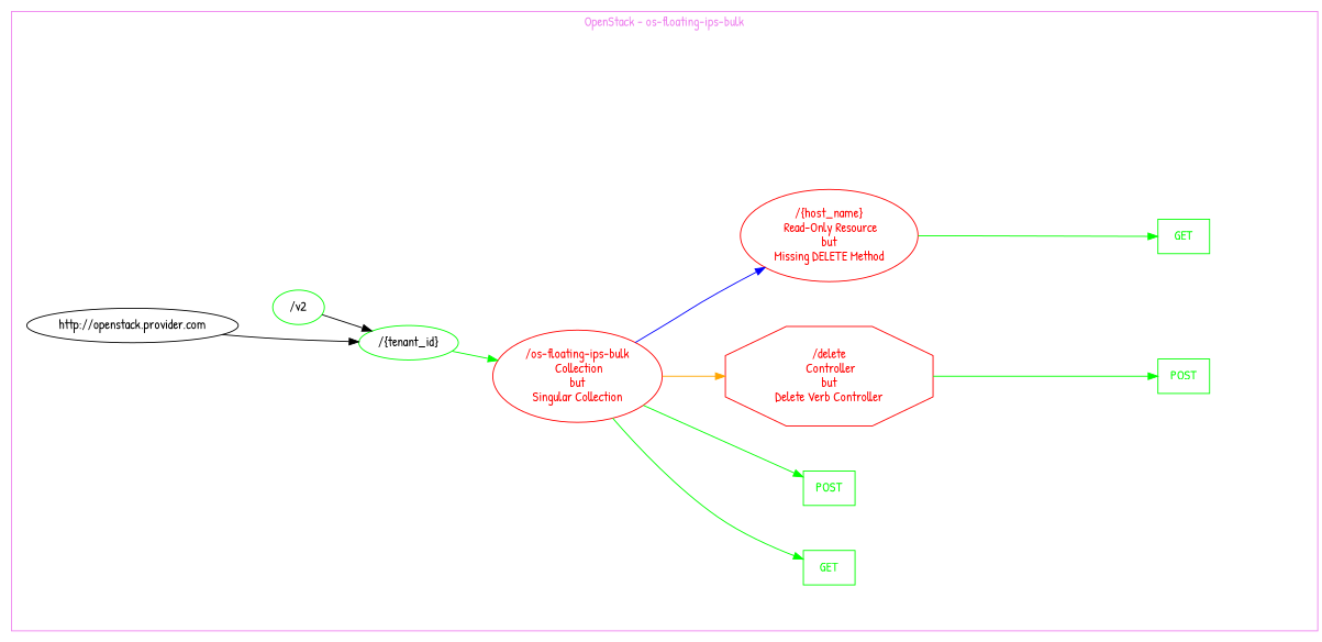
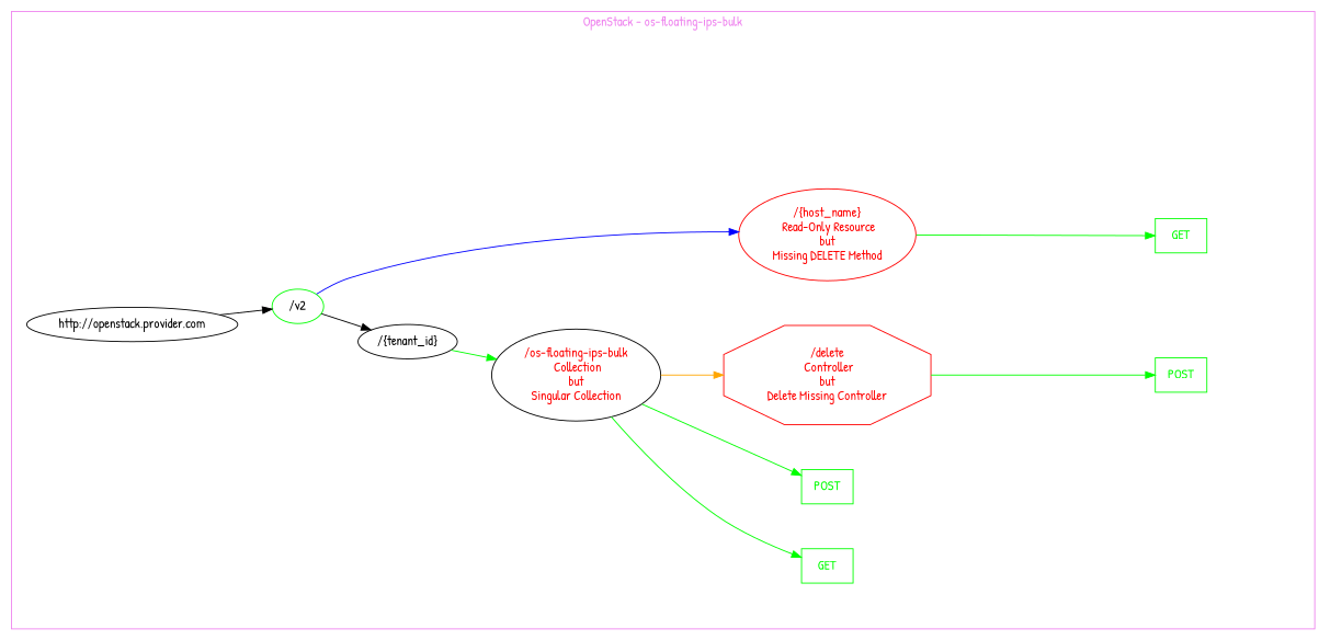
  digraph {
    fontname="Patrick Hand"
    rankdir=LR
    node [color=green fontcolor=green fontname="Patrick Hand" shape=ellipse]
    edge [color=green fontcolor=green fontname="Patrick Hand"]
    n1 [label=POST shape=box]
    n2 [label=GET shape=box]
    n3 [label=GET shape=box]
    n4 [color=red fontcolor=red label="/{host_name}\n Read-Only Resource\nbut\nMissing DELETE Method"]
    n5 [label=POST shape=box]
-   n6 [color=red fontcolor=red label="/delete\n Controller\nbut\nDelete Verb Controller" shape=octagon]
-   n7 [color=red fontcolor=red label="/os-floating-ips-bulk\n Collection\nbut\nSingular Collection"]
-   n8 [fontcolor=black label="/{tenant_id}"]
+   n6 [color=red fontcolor=red label="/delete\n Controller\nbut\nDelete Missing Controller" shape=octagon]
+   n7 [color=black fontcolor=red label="/os-floating-ips-bulk\n Collection\nbut\nSingular Collection"]
+   n8 [color=black fontcolor=black label="/{tenant_id}"]
    n9 [fontcolor=black label="/v2"]
    n10 [color=black fontcolor=black label="http://openstack.provider.com"]
    subgraph cluster_1 {
      color=violet
      fontcolor=violet
      label="OpenStack - os-floating-ips-bulk"
      subgraph cluster_2 {
        color=white
        fontcolor=white
        label="OpenStack - os-floating-ips-bulk"
        n10
        subgraph cluster_3 {
          color=white
          fontcolor=white
          label="OpenStack - os-floating-ips-bulk"
          n9
          subgraph cluster_4 {
            color=white
            fontcolor=white
            label="OpenStack - os-floating-ips-bulk"
            n8
            subgraph cluster_5 {
              color=white
              fontcolor=white
              label="OpenStack - os-floating-ips-bulk"
              n7
              subgraph cluster_6 {
                color=white
                fontcolor=white
                label="OpenStack - os-floating-ips-bulk"
                n1
              }
              subgraph cluster_7 {
                color=white
                fontcolor=white
                label="OpenStack - os-floating-ips-bulk"
                n2
              }
              subgraph cluster_8 {
                color=white
                fontcolor=white
                label="OpenStack - os-floating-ips-bulk"
                n4
                subgraph cluster_9 {
                  color=white
                  fontcolor=white
                  label="OpenStack - os-floating-ips-bulk"
                  n3
                }
              }
              subgraph cluster_10 {
                color=white
                fontcolor=white
                label="OpenStack - os-floating-ips-bulk"
                n6
                subgraph cluster_11 {
                  color=white
                  fontcolor=white
                  label="OpenStack - os-floating-ips-bulk"
                  n5
                }
              }
            }
          }
        }
      }
    }
    n4 -> n3
    n6 -> n5
    n7 -> n1
    n7 -> n2
-   n7 -> n4 [color=blue fontcolor=blue]
+   n9 -> n4 [color=blue fontcolor=blue]
    n7 -> n6 [color=orange fontcolor=orange]
    n8 -> n7 [fontcolor=blue]
    n9 -> n8 [color=black fontcolor=black]
-   n10 -> n8 [color=black fontcolor=black]
+   n10 -> n9 [color=black fontcolor=black]
  }
